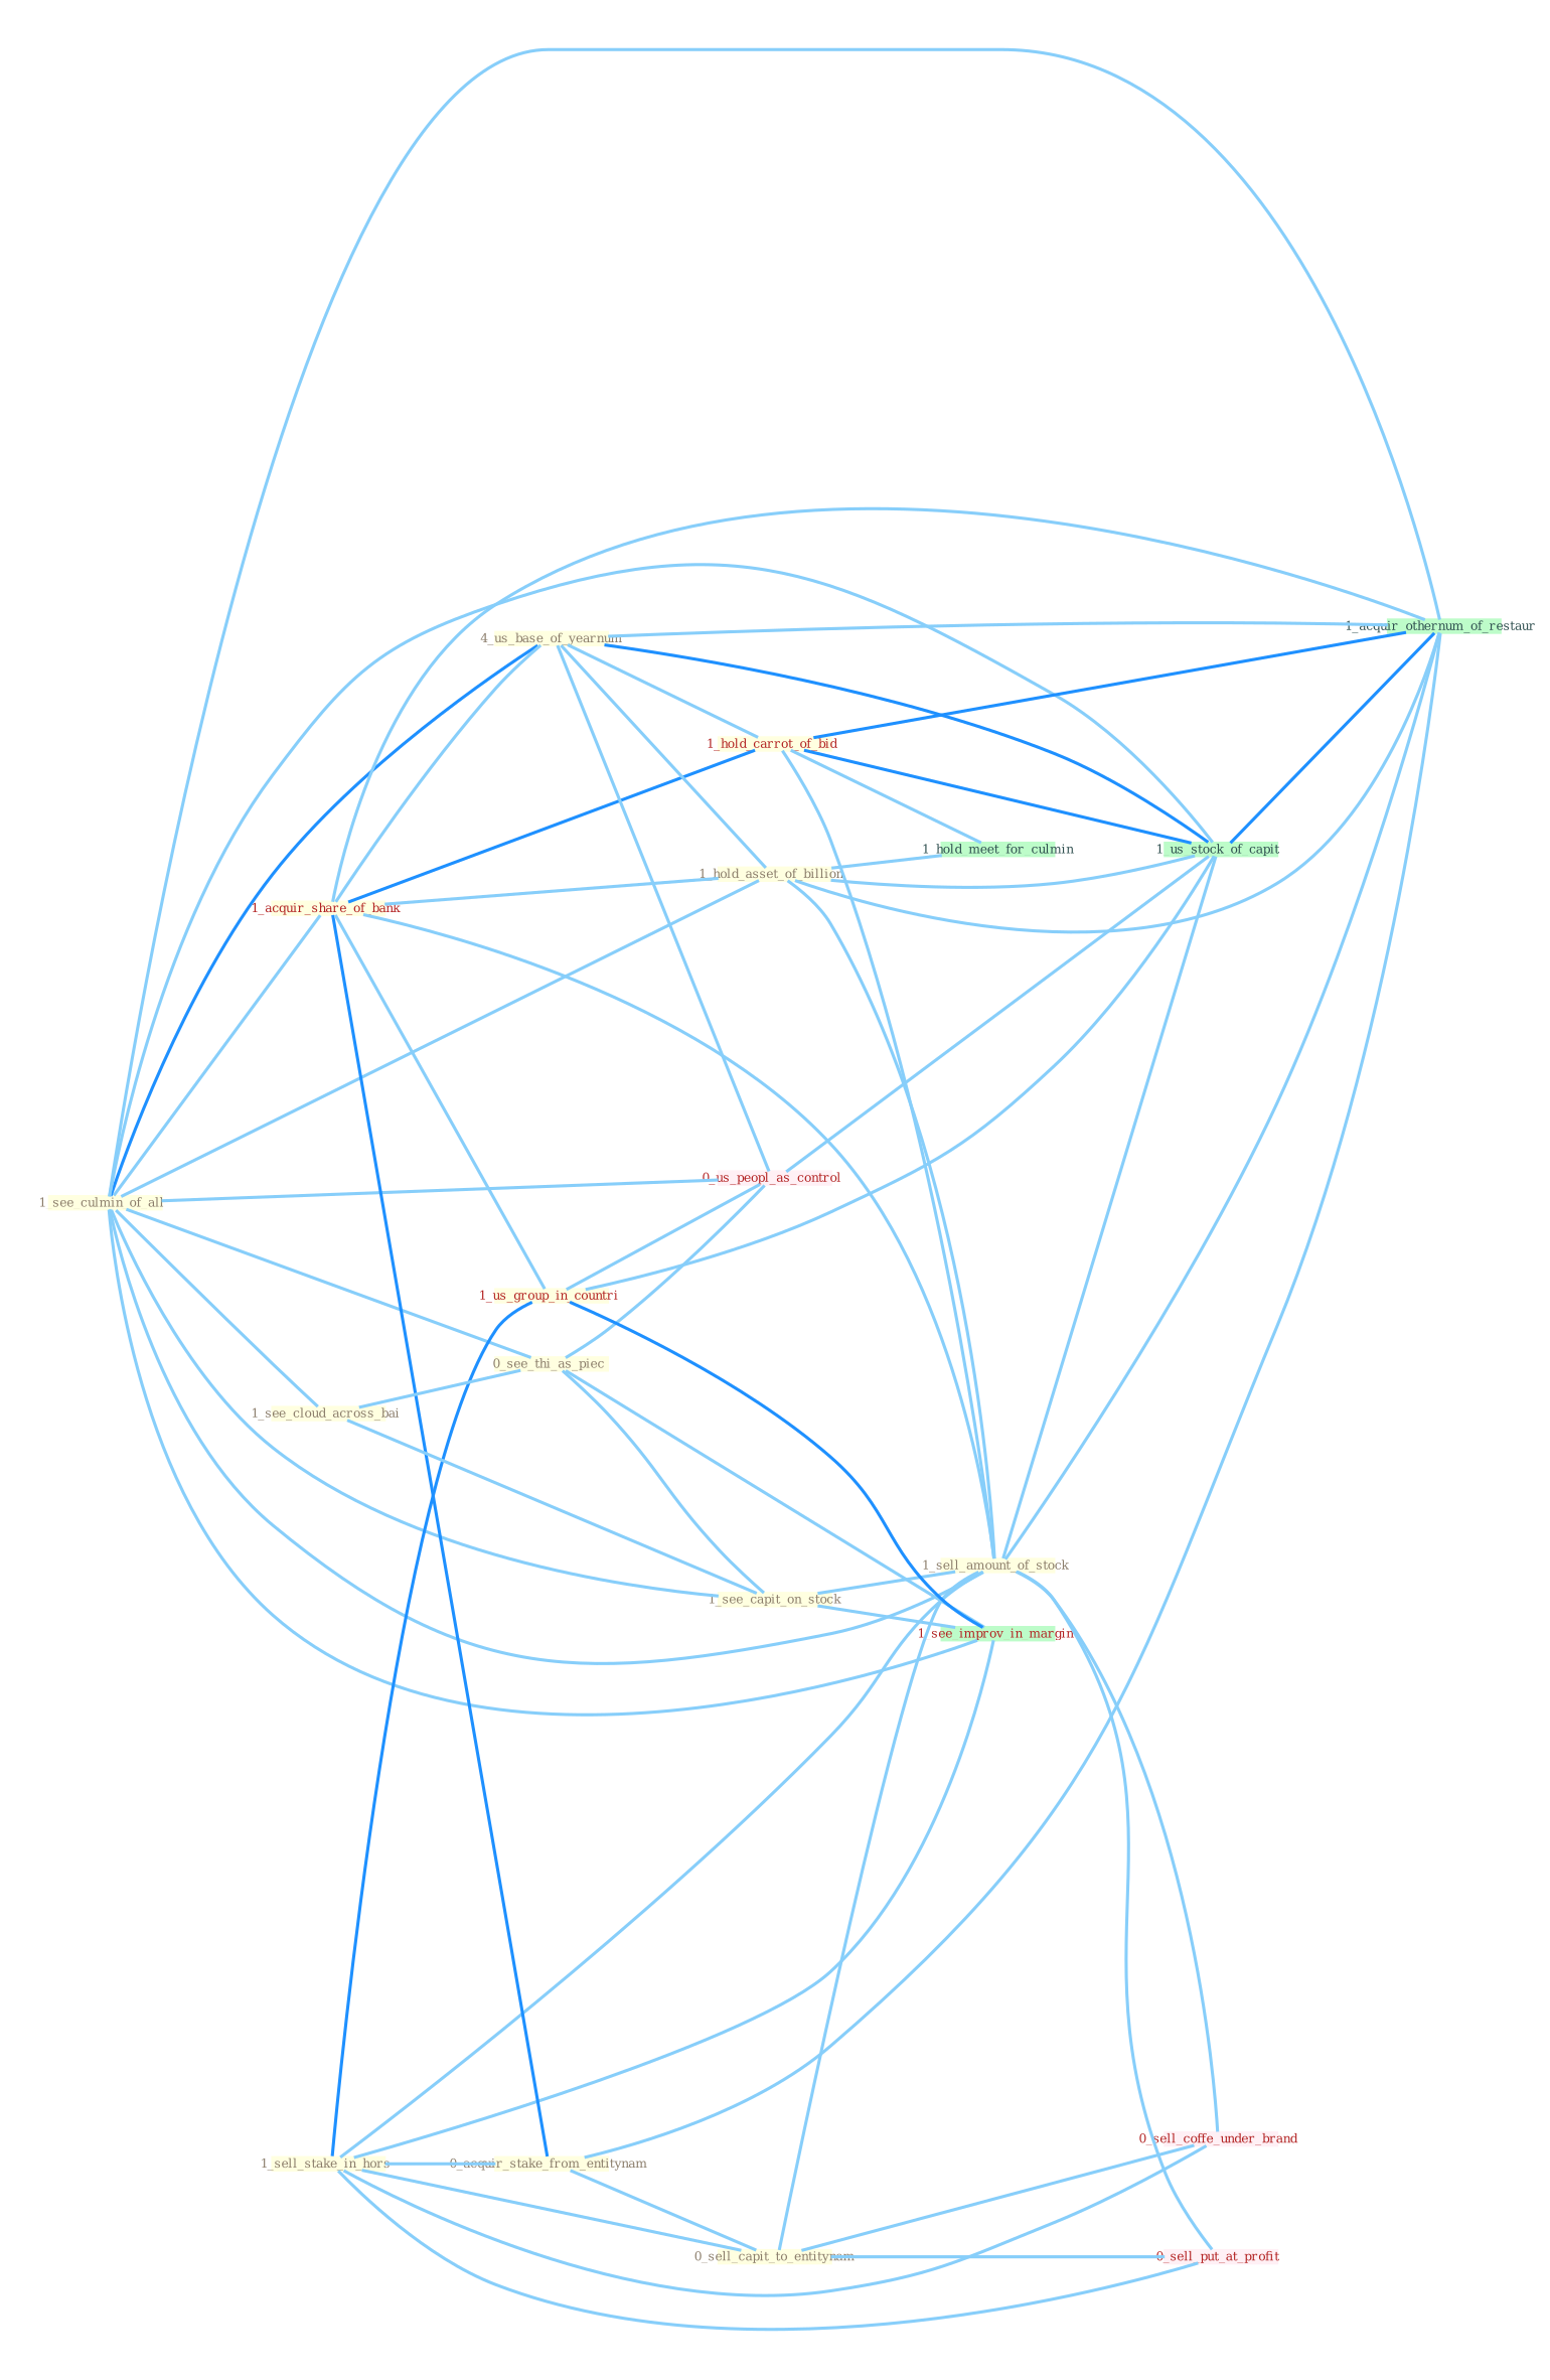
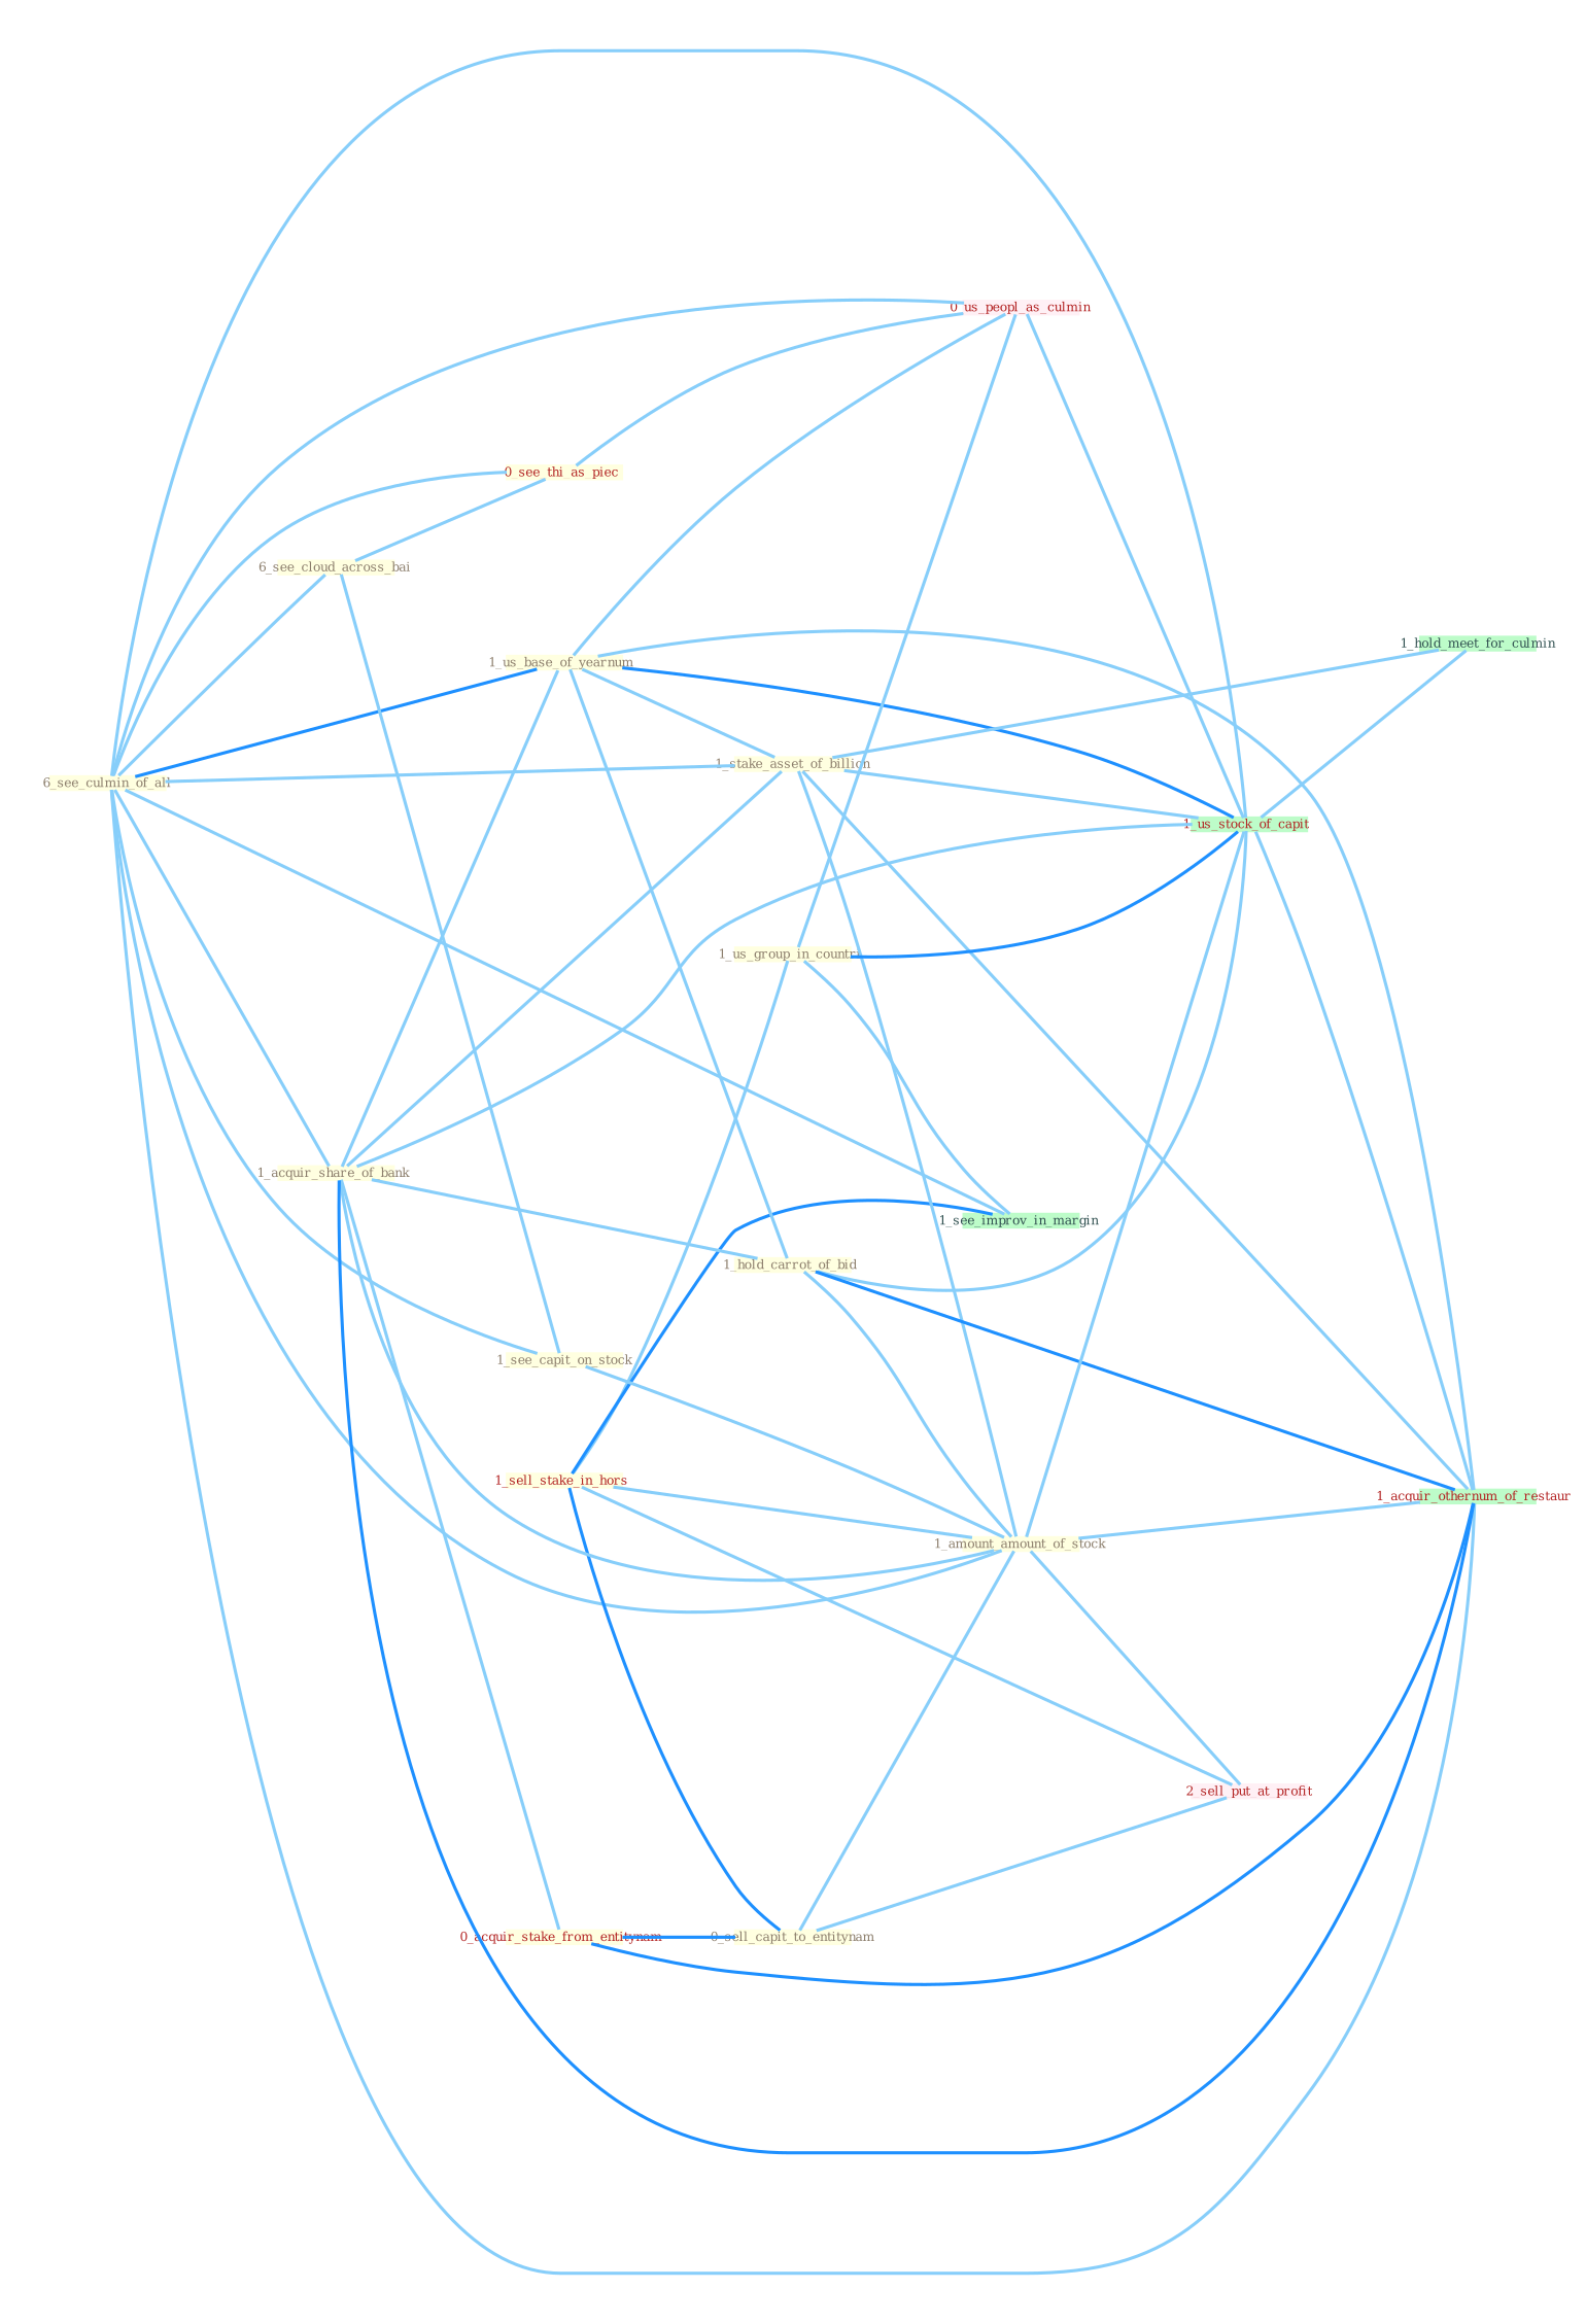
  graph {
    rankdir=LR
    node [color="#ffffe0" fixedsize=true fontcolor="#8b7d6b" fontsize=4 shape=polygon style=filled]
    edge [color="#87cefa" w=1]
-   "1_see_culmin_of_all " [height=.06 width=.5]
-   "1_sell_stake_in_hors " [height=.06 width=.5]
-   "1_acquir_share_of_bank " [fontcolor="#b22222" height=.06 width=.5]
-   "1_us_base_of_yearnum " [height=.06 width=.5 label="4_us_base_of_yearnum"]
-   "0_acquir_stake_from_entitynam " [height=.06 width=.5]
+   "1_see_culmin_of_all " [height=.06 width=.5 label="6_see_culmin_of_all"]
+   "1_sell_stake_in_hors " [fontcolor="#b22222" height=.06 width=.5]
+   "1_acquir_share_of_bank " [height=.06 width=.5]
+   "1_us_base_of_yearnum " [height=.06 width=.5]
+   "0_acquir_stake_from_entitynam " [fontcolor="#b22222" height=.06 width=.5]
    n6 [height=.06 label="0_sell_capit_to_entitynam" width=.5]
-   "1_see_cloud_across_bai " [height=.06 width=.5]
-   "1_hold_asset_of_billion " [height=.06 width=.5]
-   "0_see_thi_as_piec " [height=.06 width=.5]
+   "1_see_cloud_across_bai " [height=.06 width=.5 label="6_see_cloud_across_bai"]
+   "1_hold_asset_of_billion " [height=.06 width=.5 label="1_stake_asset_of_billion"]
+   "0_see_thi_as_piec " [fontcolor="#b22222" height=.06 width=.5]
    n10 [height=.06 label="1_see_capit_on_stock" width=.5]
-   "1_hold_carrot_of_bid " [fontcolor="#b22222" height=.06 width=.5]
-   "1_sell_amount_of_stock " [height=.06 width=.5]
-   "1_us_group_in_countri " [fontcolor="#b22222" height=.06 width=.5]
-   "0_us_peopl_as_control " [color="#fff0f5" fontcolor="#b22222" height=.06 width=.5]
-   "0_sell_put_at_profit " [color="#fff0f5" fontcolor="#b22222" height=.06 width=.5]
-   "0_sell_coffe_under_brand " [color="#fff0f5" fontcolor="#b22222" height=.06 width=.5]
-   "1_us_stock_of_capit " [color="#BDFCC9" fontcolor="#2f4f4f" height=.06 width=.5]
-   "1_see_improv_in_margin " [color="#BDFCC9" fontcolor="#b22222" height=.06 width=.5]
-   "1_acquir_othernum_of_restaur " [color="#BDFCC9" fontcolor="#2f4f4f" height=.06 width=.5]
+   "1_hold_carrot_of_bid " [height=.06 width=.5]
+   "1_sell_amount_of_stock " [height=.06 width=.5 label="1_amount_amount_of_stock"]
+   "1_us_group_in_countri " [height=.06 width=.5]
+   "0_us_peopl_as_control " [color="#fff0f5" fontcolor="#b22222" height=.06 width=.5 label="0_us_peopl_as_culmin"]
+   "0_sell_put_at_profit " [color="#fff0f5" fontcolor="#b22222" height=.06 width=.5 label="2_sell_put_at_profit"]
+   "1_us_stock_of_capit " [color="#BDFCC9" fontcolor="#b22222" height=.06 width=.5]
+   "1_see_improv_in_margin " [color="#BDFCC9" fontcolor="#2f4f4f" height=.06 width=.5]
+   "1_acquir_othernum_of_restaur " [color="#BDFCC9" fontcolor="#b22222" height=.06 width=.5]
    n20 [color="#BDFCC9" fontcolor="#2f4f4f" height=.06 label="1_hold_meet_for_culmin" width=.5]
    subgraph sub_1 {
      "1_see_culmin_of_all "
      "1_sell_stake_in_hors "
      "1_acquir_share_of_bank "
      "1_us_base_of_yearnum "
      "0_acquir_stake_from_entitynam "
      n6
      "1_see_cloud_across_bai "
      "1_hold_asset_of_billion "
      "0_see_thi_as_piec "
      n10
      "1_hold_carrot_of_bid "
      "1_sell_amount_of_stock "
      "1_us_group_in_countri "
    }
    subgraph sub_2 {
      "0_us_peopl_as_control "
      "0_sell_put_at_profit "
-     "0_sell_coffe_under_brand "
    }
    "1_see_culmin_of_all " -- "1_acquir_share_of_bank "
    "1_see_culmin_of_all " -- "1_us_base_of_yearnum " [color="#1e90ff"]
    "1_see_culmin_of_all " -- "1_see_cloud_across_bai "
    "1_see_culmin_of_all " -- "1_hold_asset_of_billion "
    "1_see_culmin_of_all " -- "0_see_thi_as_piec "
    "1_see_culmin_of_all " -- n10
    "1_see_culmin_of_all " -- "1_sell_amount_of_stock "
    "1_see_culmin_of_all " -- "0_us_peopl_as_control "
    "1_see_culmin_of_all " -- "1_us_stock_of_capit "
    "1_see_culmin_of_all " -- "1_see_improv_in_margin "
    "1_see_culmin_of_all " -- "1_acquir_othernum_of_restaur "
-   "1_sell_stake_in_hors " -- "0_acquir_stake_from_entitynam "
-   "1_sell_stake_in_hors " -- n6
+   "1_sell_stake_in_hors " -- n6 [color="#1e90ff"]
    "1_sell_stake_in_hors " -- "1_sell_amount_of_stock "
-   "1_sell_stake_in_hors " -- "1_us_group_in_countri " [color="#1e90ff"]
+   "1_sell_stake_in_hors " -- "1_us_group_in_countri "
    "1_sell_stake_in_hors " -- "0_sell_put_at_profit "
-   "1_sell_stake_in_hors " -- "0_sell_coffe_under_brand "
-   "1_sell_stake_in_hors " -- "1_see_improv_in_margin "
+   "1_sell_stake_in_hors " -- "1_see_improv_in_margin " [color="#1e90ff"]
    "1_acquir_share_of_bank " -- "1_us_base_of_yearnum "
-   "1_acquir_share_of_bank " -- "0_acquir_stake_from_entitynam " [color="#1e90ff"]
+   "1_acquir_share_of_bank " -- "0_acquir_stake_from_entitynam "
    "1_acquir_share_of_bank " -- "1_hold_asset_of_billion "
-   "1_acquir_share_of_bank " -- "1_hold_carrot_of_bid " [color="#1e90ff"]
+   "1_acquir_share_of_bank " -- "1_hold_carrot_of_bid "
    "1_acquir_share_of_bank " -- "1_sell_amount_of_stock "
-   "1_acquir_share_of_bank " -- "1_us_group_in_countri "
-   "1_acquir_share_of_bank " -- "1_acquir_othernum_of_restaur " [w=2]
+   "1_acquir_share_of_bank " -- "1_us_stock_of_capit "
+   "1_acquir_share_of_bank " -- "1_acquir_othernum_of_restaur " [color="#1e90ff" w=2]
    "1_us_base_of_yearnum " -- "1_hold_asset_of_billion "
    "1_us_base_of_yearnum " -- "1_hold_carrot_of_bid "
    "1_us_base_of_yearnum " -- "0_us_peopl_as_control "
    "1_us_base_of_yearnum " -- "1_us_stock_of_capit " [color="#1e90ff" w=2]
    "1_us_base_of_yearnum " -- "1_acquir_othernum_of_restaur "
-   "0_acquir_stake_from_entitynam " -- n6
-   "0_acquir_stake_from_entitynam " -- "1_acquir_othernum_of_restaur "
+   "0_acquir_stake_from_entitynam " -- n6 [color="#1e90ff"]
+   "0_acquir_stake_from_entitynam " -- "1_acquir_othernum_of_restaur " [color="#1e90ff"]
    n6 -- "1_sell_amount_of_stock "
    n6 -- "0_sell_put_at_profit "
-   n6 -- "0_sell_coffe_under_brand "
    "1_see_cloud_across_bai " -- "0_see_thi_as_piec "
    "1_see_cloud_across_bai " -- n10
    "1_hold_asset_of_billion " -- "1_sell_amount_of_stock "
    "1_hold_asset_of_billion " -- "1_us_stock_of_capit "
    "1_hold_asset_of_billion " -- "1_acquir_othernum_of_restaur "
    "1_hold_asset_of_billion " -- n20
-   "0_see_thi_as_piec " -- n10
    "0_see_thi_as_piec " -- "0_us_peopl_as_control "
-   "0_see_thi_as_piec " -- "1_see_improv_in_margin "
    n10 -- "1_sell_amount_of_stock "
-   n10 -- "1_see_improv_in_margin "
    "1_hold_carrot_of_bid " -- "1_sell_amount_of_stock "
-   "1_hold_carrot_of_bid " -- "1_us_stock_of_capit " [color="#1e90ff"]
+   "1_hold_carrot_of_bid " -- "1_us_stock_of_capit "
    "1_hold_carrot_of_bid " -- "1_acquir_othernum_of_restaur " [color="#1e90ff"]
-   "1_hold_carrot_of_bid " -- n20
+   "1_us_stock_of_capit " -- n20
    "1_sell_amount_of_stock " -- "0_sell_put_at_profit "
-   "1_sell_amount_of_stock " -- "0_sell_coffe_under_brand "
    "1_sell_amount_of_stock " -- "1_us_stock_of_capit "
    "1_sell_amount_of_stock " -- "1_acquir_othernum_of_restaur "
    "1_us_group_in_countri " -- "0_us_peopl_as_control "
-   "1_us_group_in_countri " -- "1_us_stock_of_capit "
-   "1_us_group_in_countri " -- "1_see_improv_in_margin " [color="#1e90ff"]
+   "1_us_group_in_countri " -- "1_us_stock_of_capit " [color="#1e90ff"]
+   "1_us_group_in_countri " -- "1_see_improv_in_margin "
    "0_us_peopl_as_control " -- "1_us_stock_of_capit "
-   "1_us_stock_of_capit " -- "1_acquir_othernum_of_restaur " [color="#1e90ff"]
+   "1_us_stock_of_capit " -- "1_acquir_othernum_of_restaur "
  }
